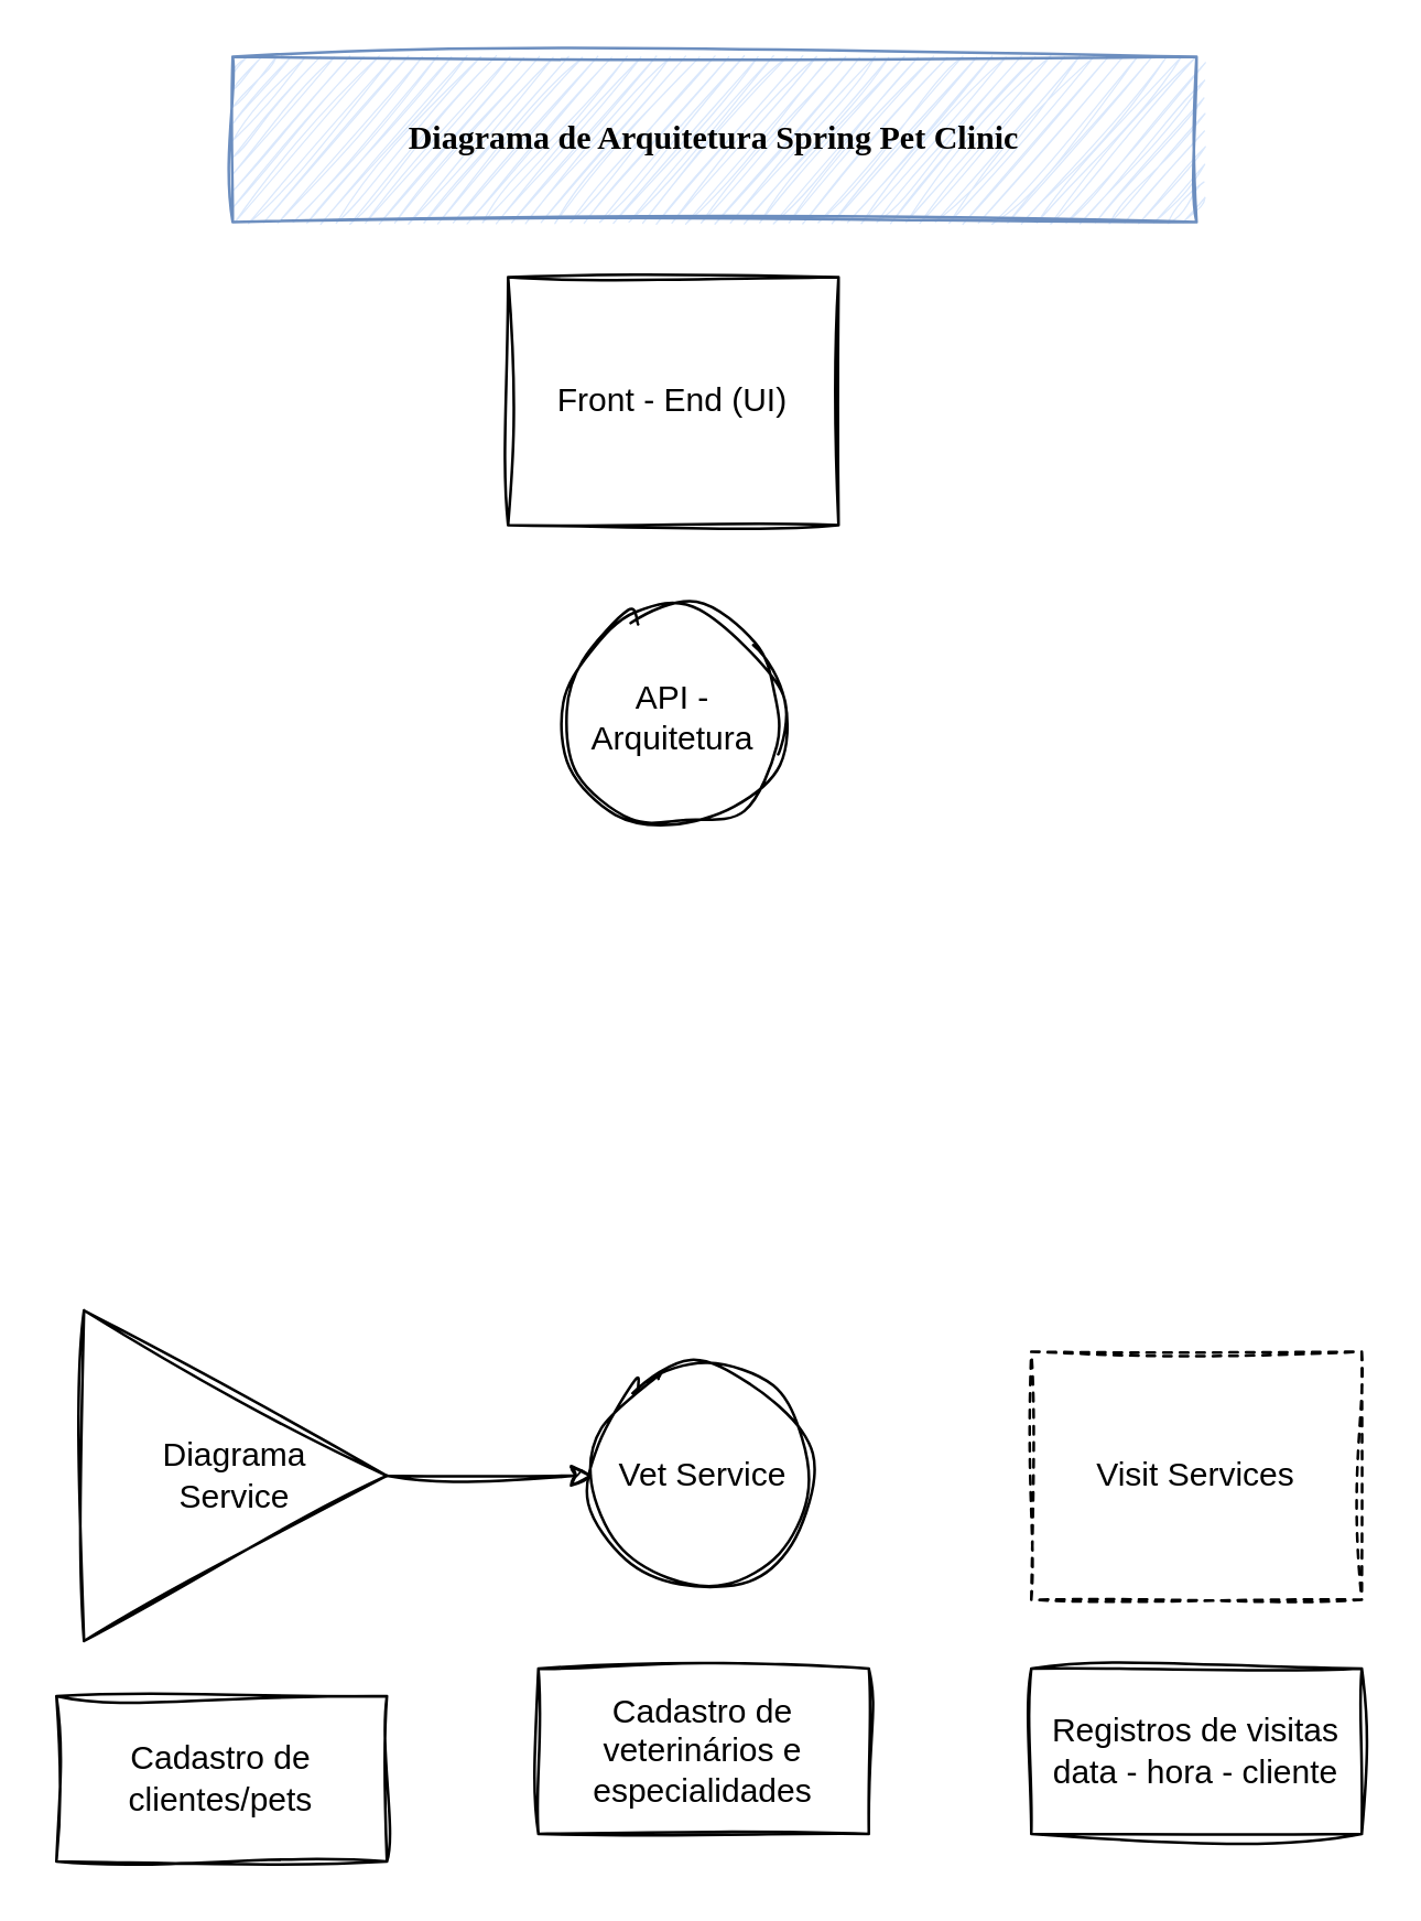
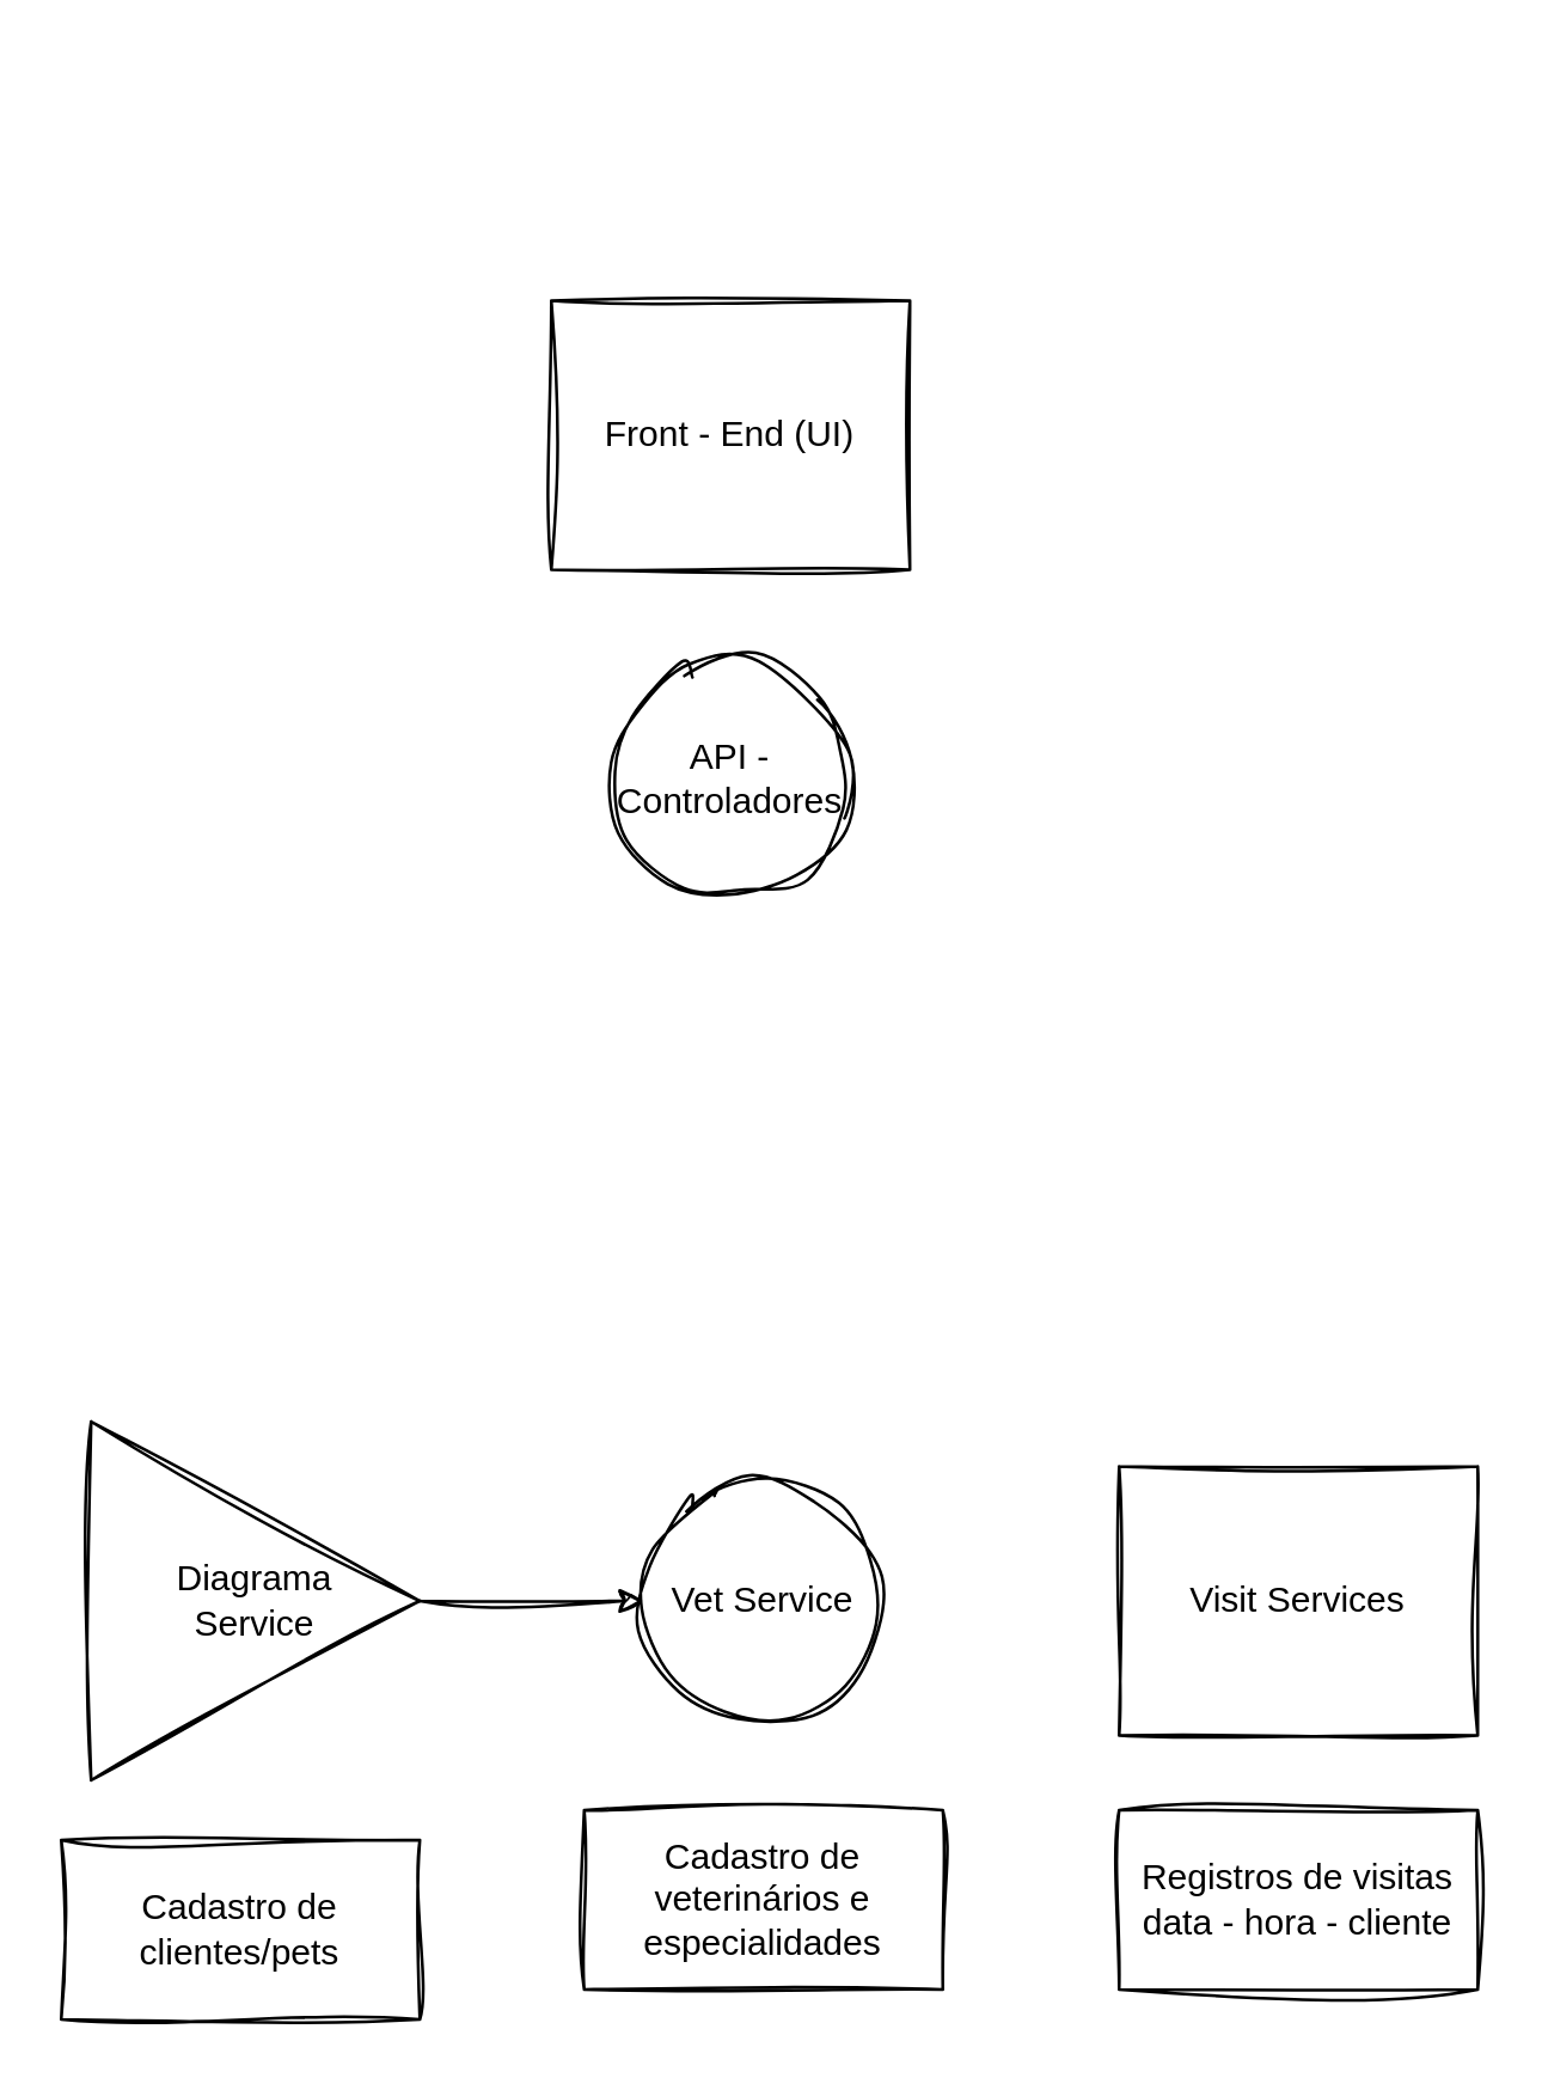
  <mxCell id="0" />
  <mxCell id="1" parent="0" />
- <mxCell id="2" value="&lt;b&gt;&lt;font face=&quot;Comic Sans MS&quot;&gt;Diagrama de Arquitetura Spring Pet Clinic&lt;/font&gt;&lt;/b&gt;" style="rounded=0;whiteSpace=wrap;html=1;sketch=1;curveFitting=1;jiggle=2;labelBackgroundColor=none;fillColor=#dae8fc;strokeColor=#6c8ebf;" vertex="1" parent="1"><mxGeometry x="84" y="20" width="350" height="60" as="geometry" /></mxCell>
  <mxCell id="3" value="" style="edgeStyle=orthogonalEdgeStyle;rounded=0;orthogonalLoop=1;jettySize=auto;html=1;sketch=1;curveFitting=1;jiggle=2;labelBackgroundColor=none;fontColor=default;" edge="1" parent="1" source="4" target="5"><mxGeometry relative="1" as="geometry" /></mxCell>
  <mxCell id="4" value="Diagrama&lt;div&gt;&lt;span style=&quot;background-color: transparent; color: light-dark(rgb(0, 0, 0), rgb(255, 255, 255));&quot;&gt;Service&lt;/span&gt;&lt;/div&gt;" style="triangle;whiteSpace=wrap;html=1;rounded=0;sketch=1;curveFitting=1;jiggle=2;labelBackgroundColor=none;" vertex="1" parent="1"><mxGeometry x="30" y="475" width="110" height="120" as="geometry" /></mxCell>
  <mxCell id="5" value="Vet Service" style="ellipse;whiteSpace=wrap;html=1;rounded=0;sketch=1;curveFitting=1;jiggle=2;labelBackgroundColor=none;" vertex="1" parent="1"><mxGeometry x="215" y="495" width="80" height="80" as="geometry" /></mxCell>
  <mxCell id="6" value="Cadastro de clientes/pets" style="rounded=0;whiteSpace=wrap;html=1;sketch=1;curveFitting=1;jiggle=2;labelBackgroundColor=none;" vertex="1" parent="1"><mxGeometry x="20" y="615" width="120" height="60" as="geometry" /></mxCell>
  <mxCell id="7" value="Cadastro de veterinários e especialidades" style="rounded=0;whiteSpace=wrap;html=1;sketch=1;curveFitting=1;jiggle=2;labelBackgroundColor=none;" vertex="1" parent="1"><mxGeometry x="195" y="605" width="120" height="60" as="geometry" /></mxCell>
- <mxCell id="8" value="Visit Services" style="whiteSpace=wrap;html=1;rounded=0;sketch=1;curveFitting=1;jiggle=2;labelBackgroundColor=none;dashed=1;" vertex="1" parent="1"><mxGeometry x="374" y="490" width="120" height="90" as="geometry" /></mxCell>
+ <mxCell id="8" value="Visit Services" style="whiteSpace=wrap;html=1;rounded=0;sketch=1;curveFitting=1;jiggle=2;labelBackgroundColor=none;" vertex="1" parent="1"><mxGeometry x="374" y="490" width="120" height="90" as="geometry" /></mxCell>
  <mxCell id="9" value="Registros de visitas&lt;div&gt;data - hora - cliente&lt;/div&gt;" style="rounded=0;whiteSpace=wrap;html=1;sketch=1;curveFitting=1;jiggle=2;labelBackgroundColor=none;" vertex="1" parent="1"><mxGeometry x="374" y="605" width="120" height="60" as="geometry" /></mxCell>
  <mxCell id="10" value="Front - End (UI)" style="whiteSpace=wrap;html=1;rounded=0;sketch=1;curveFitting=1;jiggle=2;labelBackgroundColor=none;" vertex="1" parent="1"><mxGeometry x="184" y="100" width="120" height="90" as="geometry" /></mxCell>
- <mxCell id="11" value="API - Arquitetura" style="ellipse;whiteSpace=wrap;html=1;rounded=0;sketch=1;curveFitting=1;jiggle=2;labelBackgroundColor=none;" vertex="1" parent="1"><mxGeometry x="204" y="220" width="80" height="80" as="geometry" /></mxCell>
+ <mxCell id="11" value="API - Controladores" style="ellipse;whiteSpace=wrap;html=1;rounded=0;sketch=1;curveFitting=1;jiggle=2;labelBackgroundColor=none;" vertex="1" parent="1"><mxGeometry x="204" y="220" width="80" height="80" as="geometry" /></mxCell>
